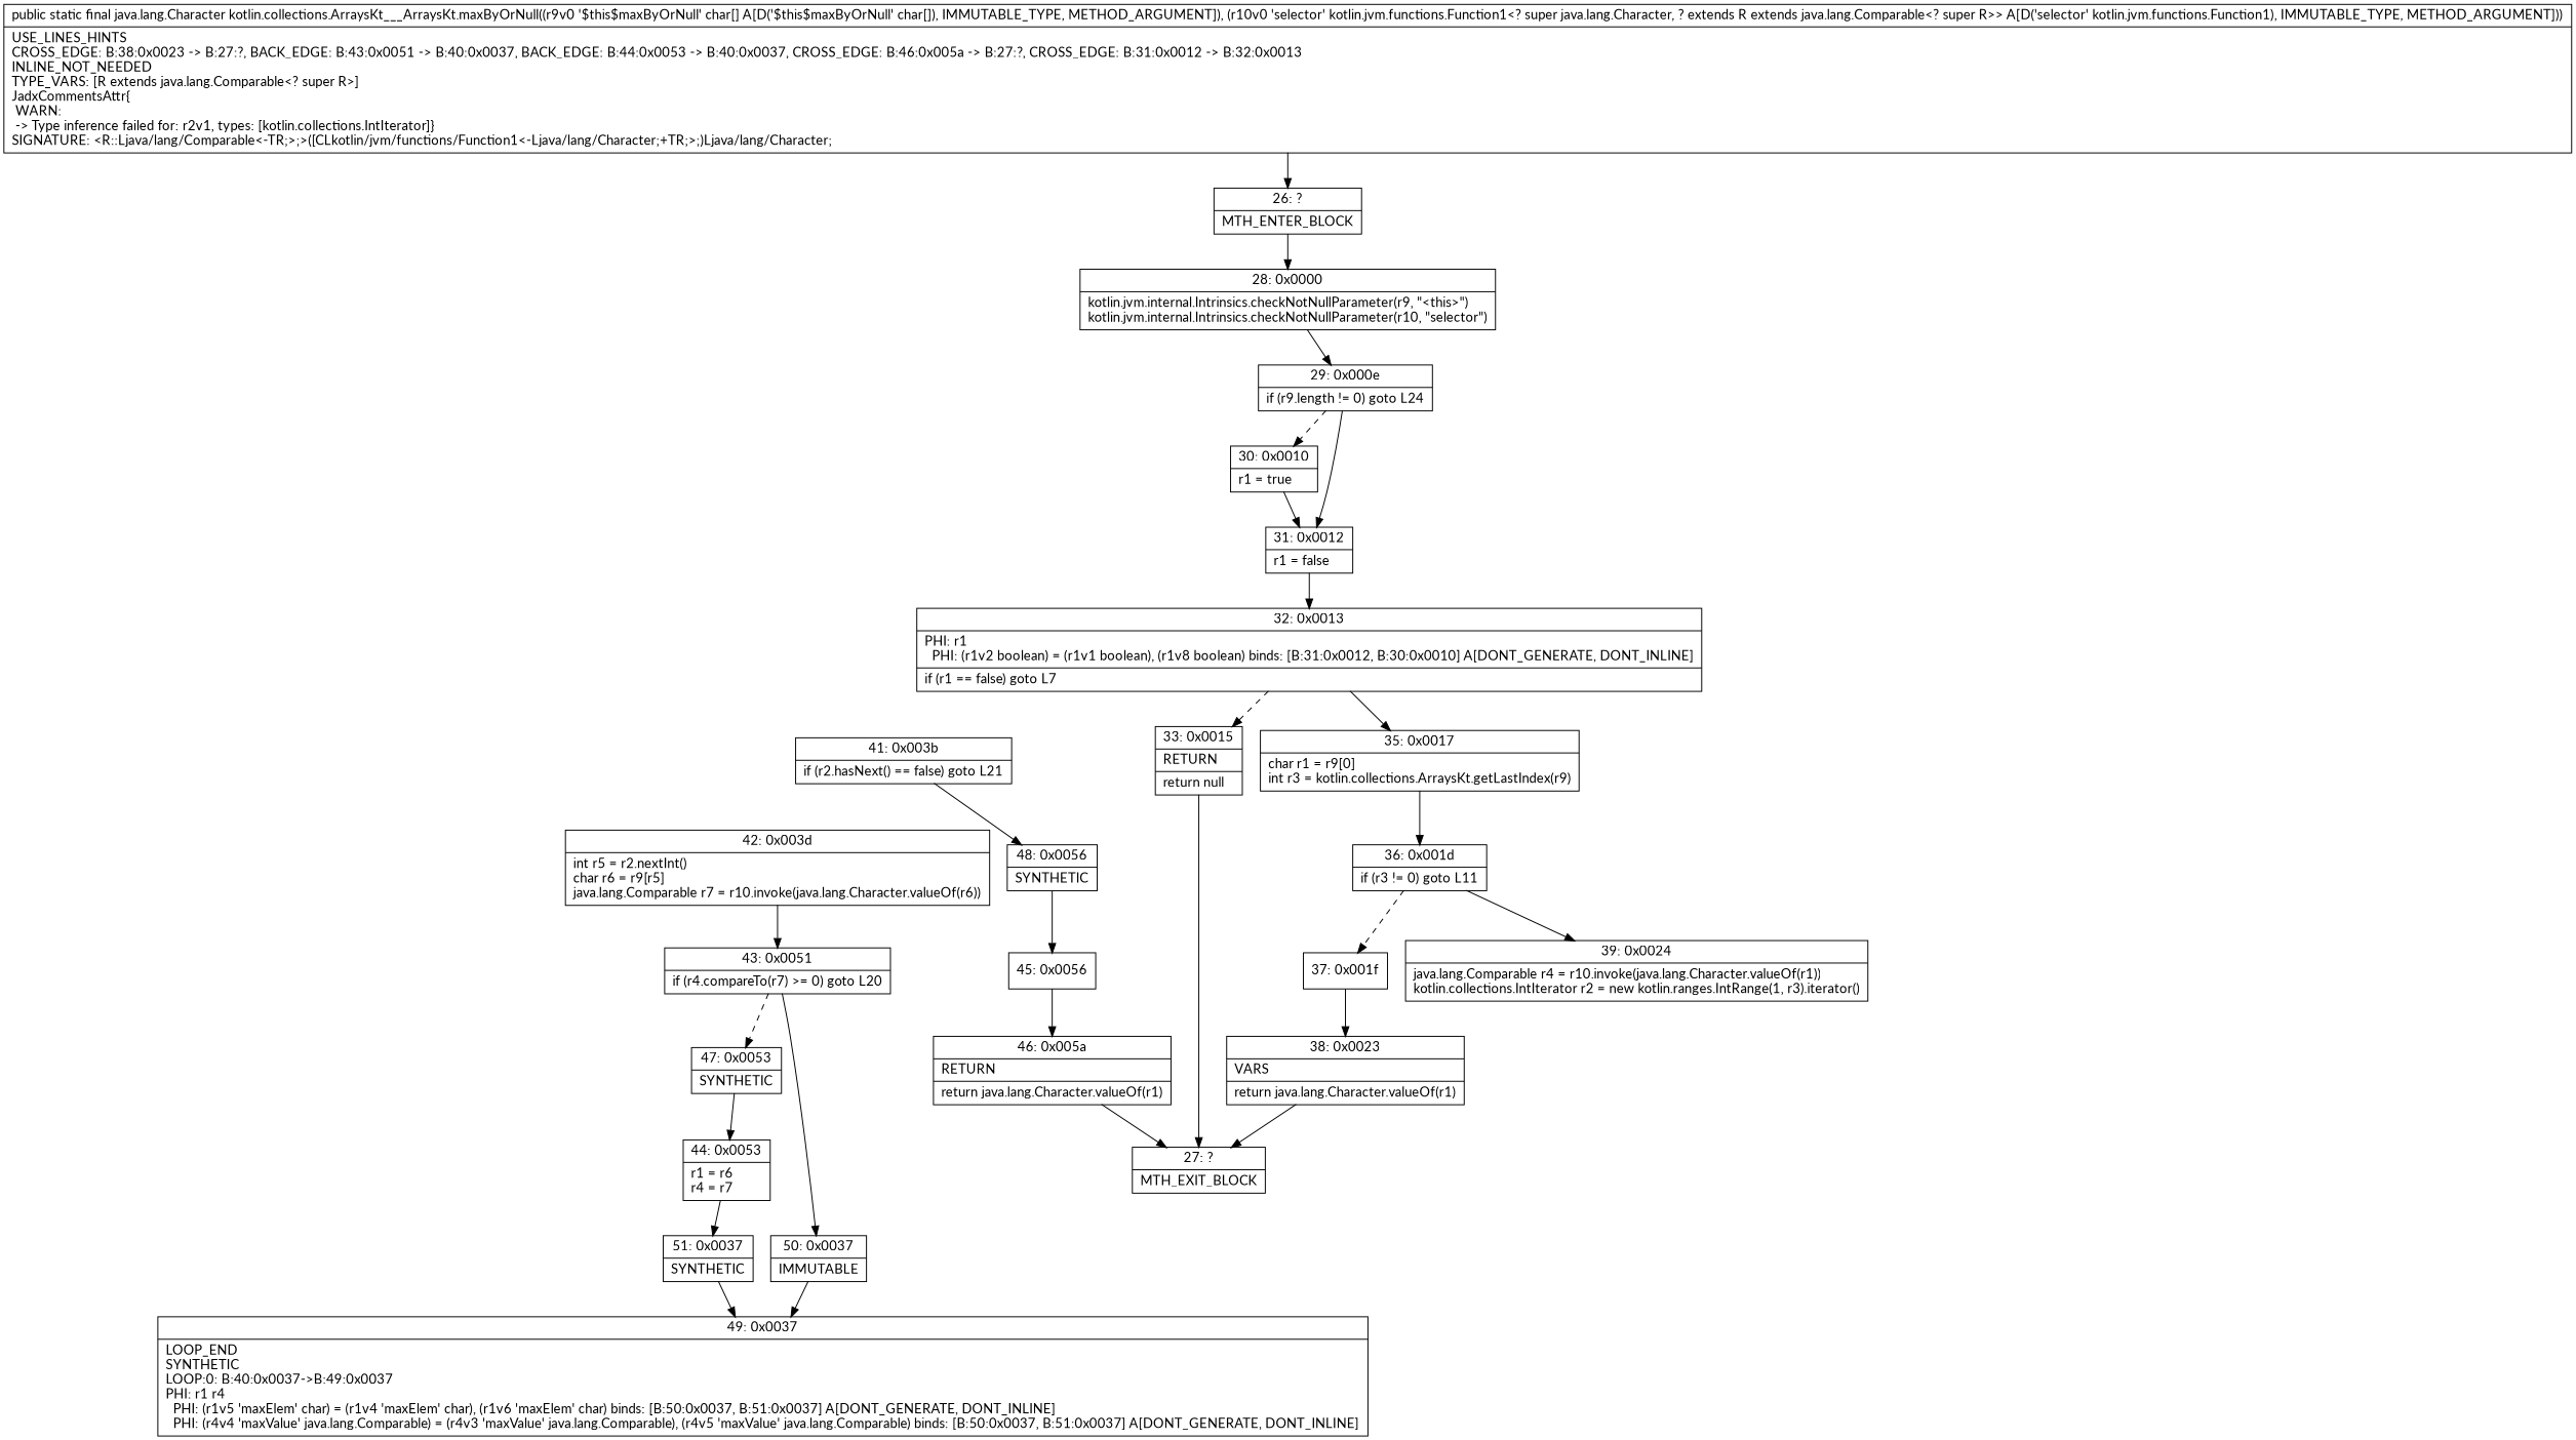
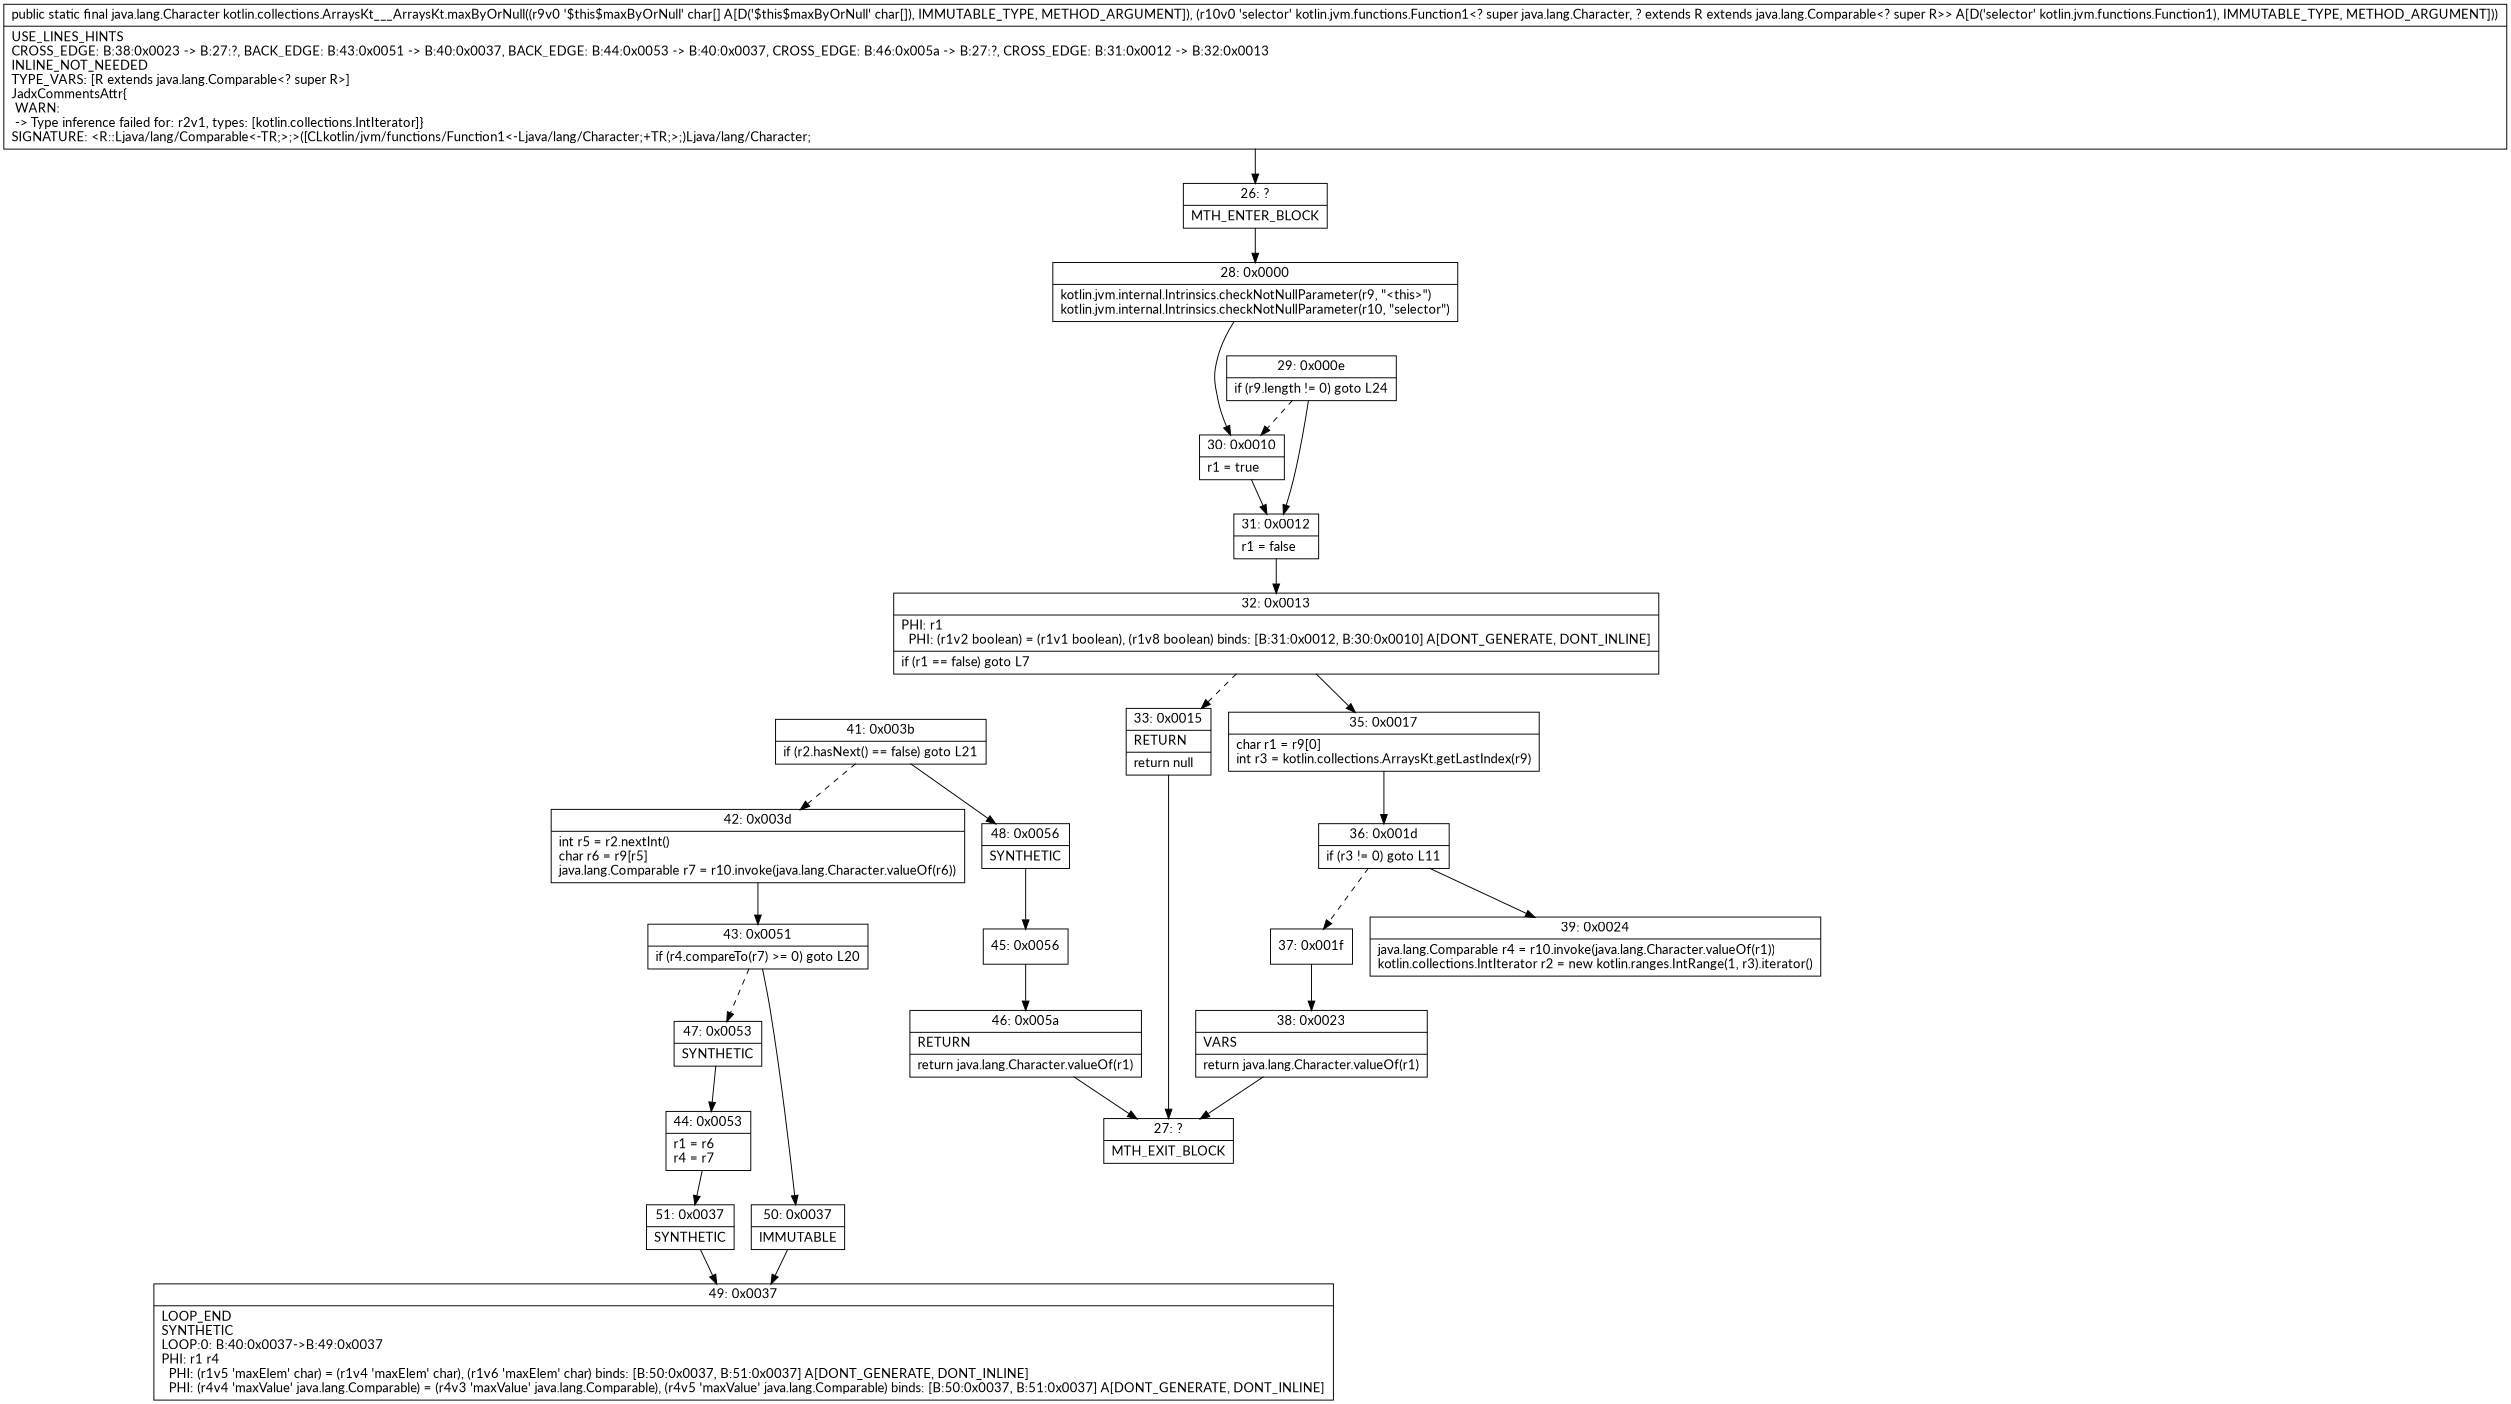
  digraph {
    fontname=Lato
    node [fontname=Lato shape=record]
    edge [fontname=Lato]
    n1 [label="{26\:\ ?|MTH_ENTER_BLOCK\l}"]
    n2 [label="{28\:\ 0x0000|kotlin.jvm.internal.Intrinsics.checkNotNullParameter(r9, \"\<this\>\")\lkotlin.jvm.internal.Intrinsics.checkNotNullParameter(r10, \"selector\")\l}"]
    n3 [label="{29\:\ 0x000e|if (r9.length != 0) goto L24\l}"]
    n4 [label="{30\:\ 0x0010|r1 = true\l}"]
    n5 [label="{31\:\ 0x0012|r1 = false\l}"]
    n6 [label="{32\:\ 0x0013|PHI: r1 \l  PHI: (r1v2 boolean) = (r1v1 boolean), (r1v8 boolean) binds: [B:31:0x0012, B:30:0x0010] A[DONT_GENERATE, DONT_INLINE]\l|if (r1 == false) goto L7\l}"]
    n7 [label="{33\:\ 0x0015|RETURN\l|return null\l}"]
    n8 [label="{35\:\ 0x0017|char r1 = r9[0]\lint r3 = kotlin.collections.ArraysKt.getLastIndex(r9)\l}"]
    n9 [label="{27\:\ ?|MTH_EXIT_BLOCK\l}"]
    n10 [label="{36\:\ 0x001d|if (r3 != 0) goto L11\l}"]
    n11 [label="{37\:\ 0x001f}"]
    n12 [label="{39\:\ 0x0024|java.lang.Comparable r4 = r10.invoke(java.lang.Character.valueOf(r1))\lkotlin.collections.IntIterator r2 = new kotlin.ranges.IntRange(1, r3).iterator()\l}"]
    n13 [label="{38\:\ 0x0023|VARS\l|return java.lang.Character.valueOf(r1)\l}"]
    n14 [label="{41\:\ 0x003b|if (r2.hasNext() == false) goto L21\l}"]
    n15 [label="{42\:\ 0x003d|int r5 = r2.nextInt()\lchar r6 = r9[r5]\ljava.lang.Comparable r7 = r10.invoke(java.lang.Character.valueOf(r6))\l}"]
    n16 [label="{48\:\ 0x0056|SYNTHETIC\l}"]
    n17 [label="{43\:\ 0x0051|if (r4.compareTo(r7) \>= 0) goto L20\l}"]
    n18 [label="{45\:\ 0x0056}"]
    n19 [label="{47\:\ 0x0053|SYNTHETIC\l}"]
    n20 [label="{50\:\ 0x0037|IMMUTABLE\l}"]
    n21 [label="{44\:\ 0x0053|r1 = r6\lr4 = r7\l}"]
    n22 [label="{49\:\ 0x0037|LOOP_END\lSYNTHETIC\lLOOP:0: B:40:0x0037\-\>B:49:0x0037\lPHI: r1 r4 \l  PHI: (r1v5 'maxElem' char) = (r1v4 'maxElem' char), (r1v6 'maxElem' char) binds: [B:50:0x0037, B:51:0x0037] A[DONT_GENERATE, DONT_INLINE]\l  PHI: (r4v4 'maxValue' java.lang.Comparable) = (r4v3 'maxValue' java.lang.Comparable), (r4v5 'maxValue' java.lang.Comparable) binds: [B:50:0x0037, B:51:0x0037] A[DONT_GENERATE, DONT_INLINE]\l}"]
    n23 [label="{51\:\ 0x0037|SYNTHETIC\l}"]
    n24 [label="{46\:\ 0x005a|RETURN\l|return java.lang.Character.valueOf(r1)\l}"]
    n25 [label="{public static final java.lang.Character kotlin.collections.ArraysKt___ArraysKt.maxByOrNull((r9v0 '$this$maxByOrNull' char[] A[D('$this$maxByOrNull' char[]), IMMUTABLE_TYPE, METHOD_ARGUMENT]), (r10v0 'selector' kotlin.jvm.functions.Function1\<? super java.lang.Character, ? extends R extends java.lang.Comparable\<? super R\>\> A[D('selector' kotlin.jvm.functions.Function1), IMMUTABLE_TYPE, METHOD_ARGUMENT]))  | USE_LINES_HINTS\lCROSS_EDGE: B:38:0x0023 \-\> B:27:?, BACK_EDGE: B:43:0x0051 \-\> B:40:0x0037, BACK_EDGE: B:44:0x0053 \-\> B:40:0x0037, CROSS_EDGE: B:46:0x005a \-\> B:27:?, CROSS_EDGE: B:31:0x0012 \-\> B:32:0x0013\lINLINE_NOT_NEEDED\lTYPE_VARS: [R extends java.lang.Comparable\<? super R\>]\lJadxCommentsAttr\{\l WARN: \l \-\> Type inference failed for: r2v1, types: [kotlin.collections.IntIterator]\}\lSIGNATURE: \<R::Ljava\/lang\/Comparable\<\-TR;\>;\>([CLkotlin\/jvm\/functions\/Function1\<\-Ljava\/lang\/Character;+TR;\>;)Ljava\/lang\/Character;\l}"]
    n1 -> n2
-   n2 -> n3
+   n2 -> n4
    n3 -> n4 [style=dashed]
    n3 -> n5
    n4 -> n5
    n5 -> n6
    n6 -> n7 [style=dashed]
    n6 -> n8
    n7 -> n9
    n8 -> n10
    n10 -> n11 [style=dashed]
    n10 -> n12
    n11 -> n13
    n13 -> n9
+   n14 -> n15 [style=dashed]
    n14 -> n16
    n15 -> n17
    n16 -> n18
    n17 -> n19 [style=dashed]
    n17 -> n20
    n18 -> n24
    n19 -> n21
    n20 -> n22
    n21 -> n23
    n23 -> n22
    n24 -> n9
    n25 -> n1
  }
